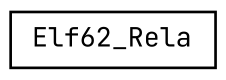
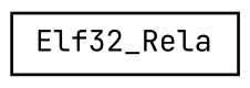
  digraph {
    rankdir=LR
    fontname="JetBrains Mono"
-   n1 [color=black fillcolor=white fontname="JetBrains Mono" fontsize=10 height=0.2 label=Elf62_Rela shape=record style=filled width=0.4]
+   n1 [color=black fillcolor=white fontname="JetBrains Mono" fontsize=10 height=0.2 label=Elf32_Rela shape=record style=filled width=0.4]
  }
